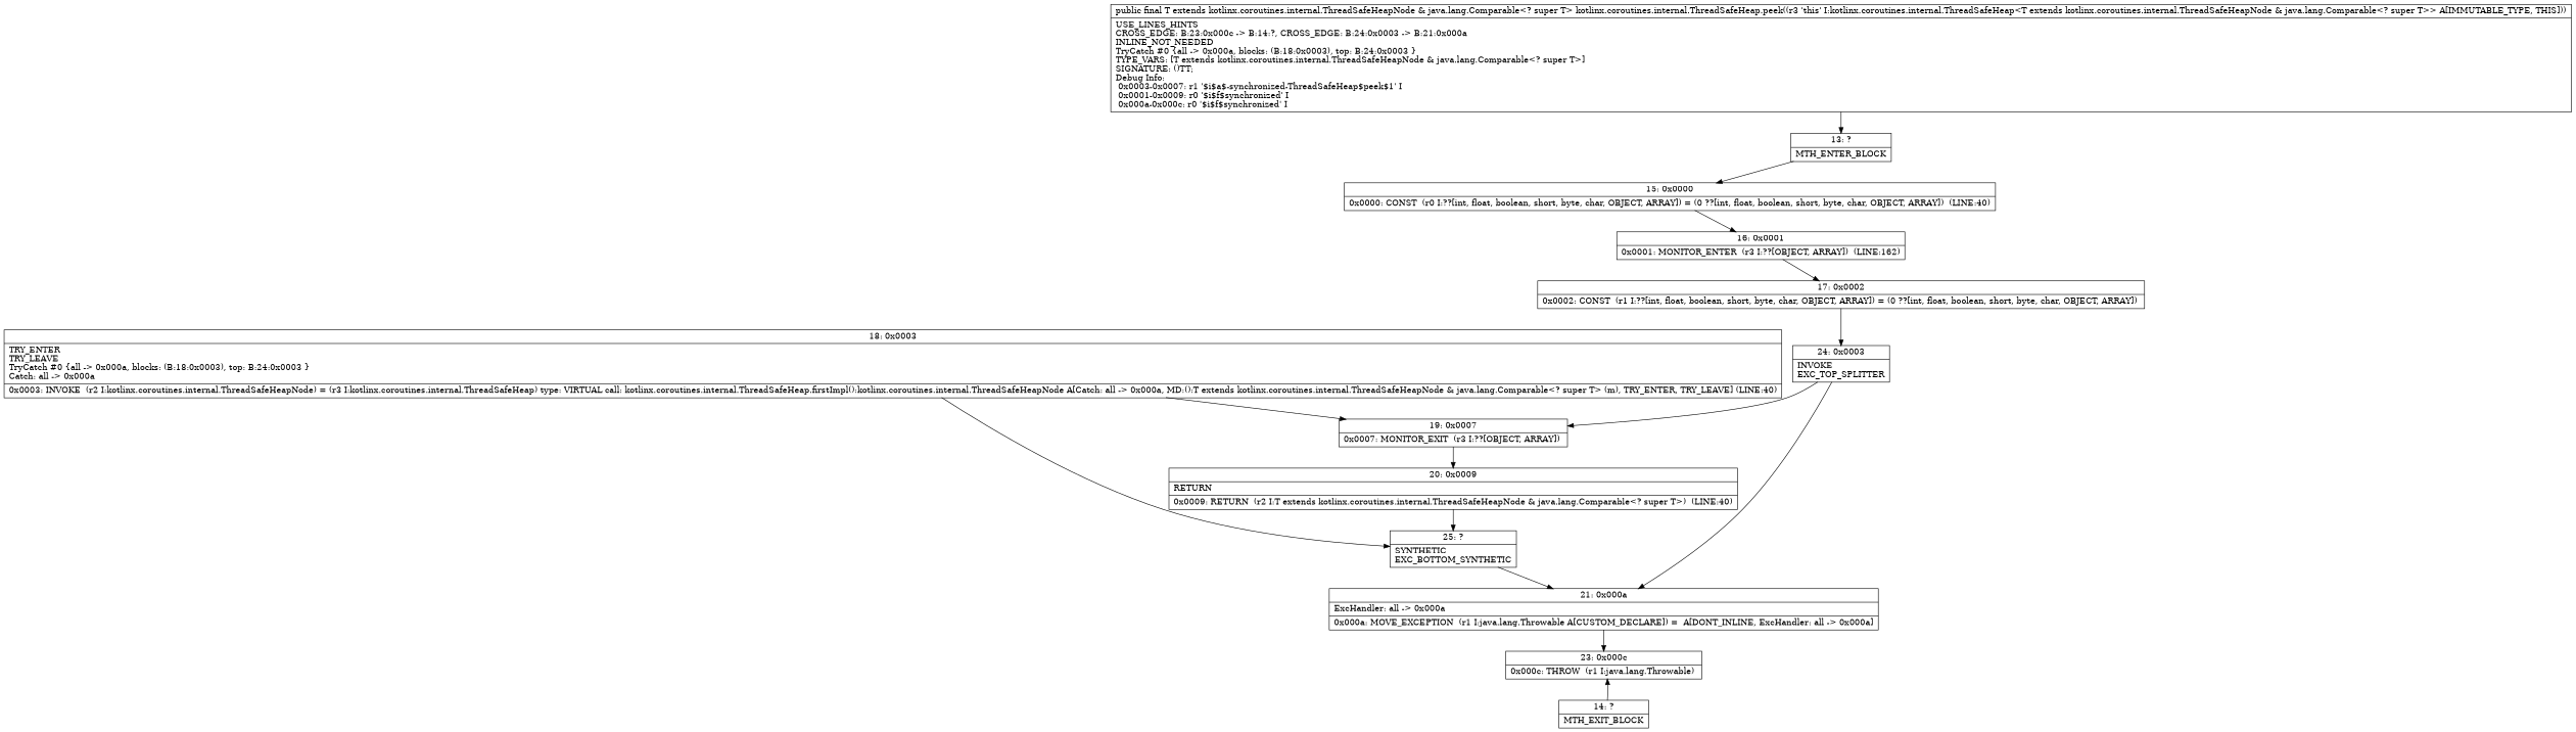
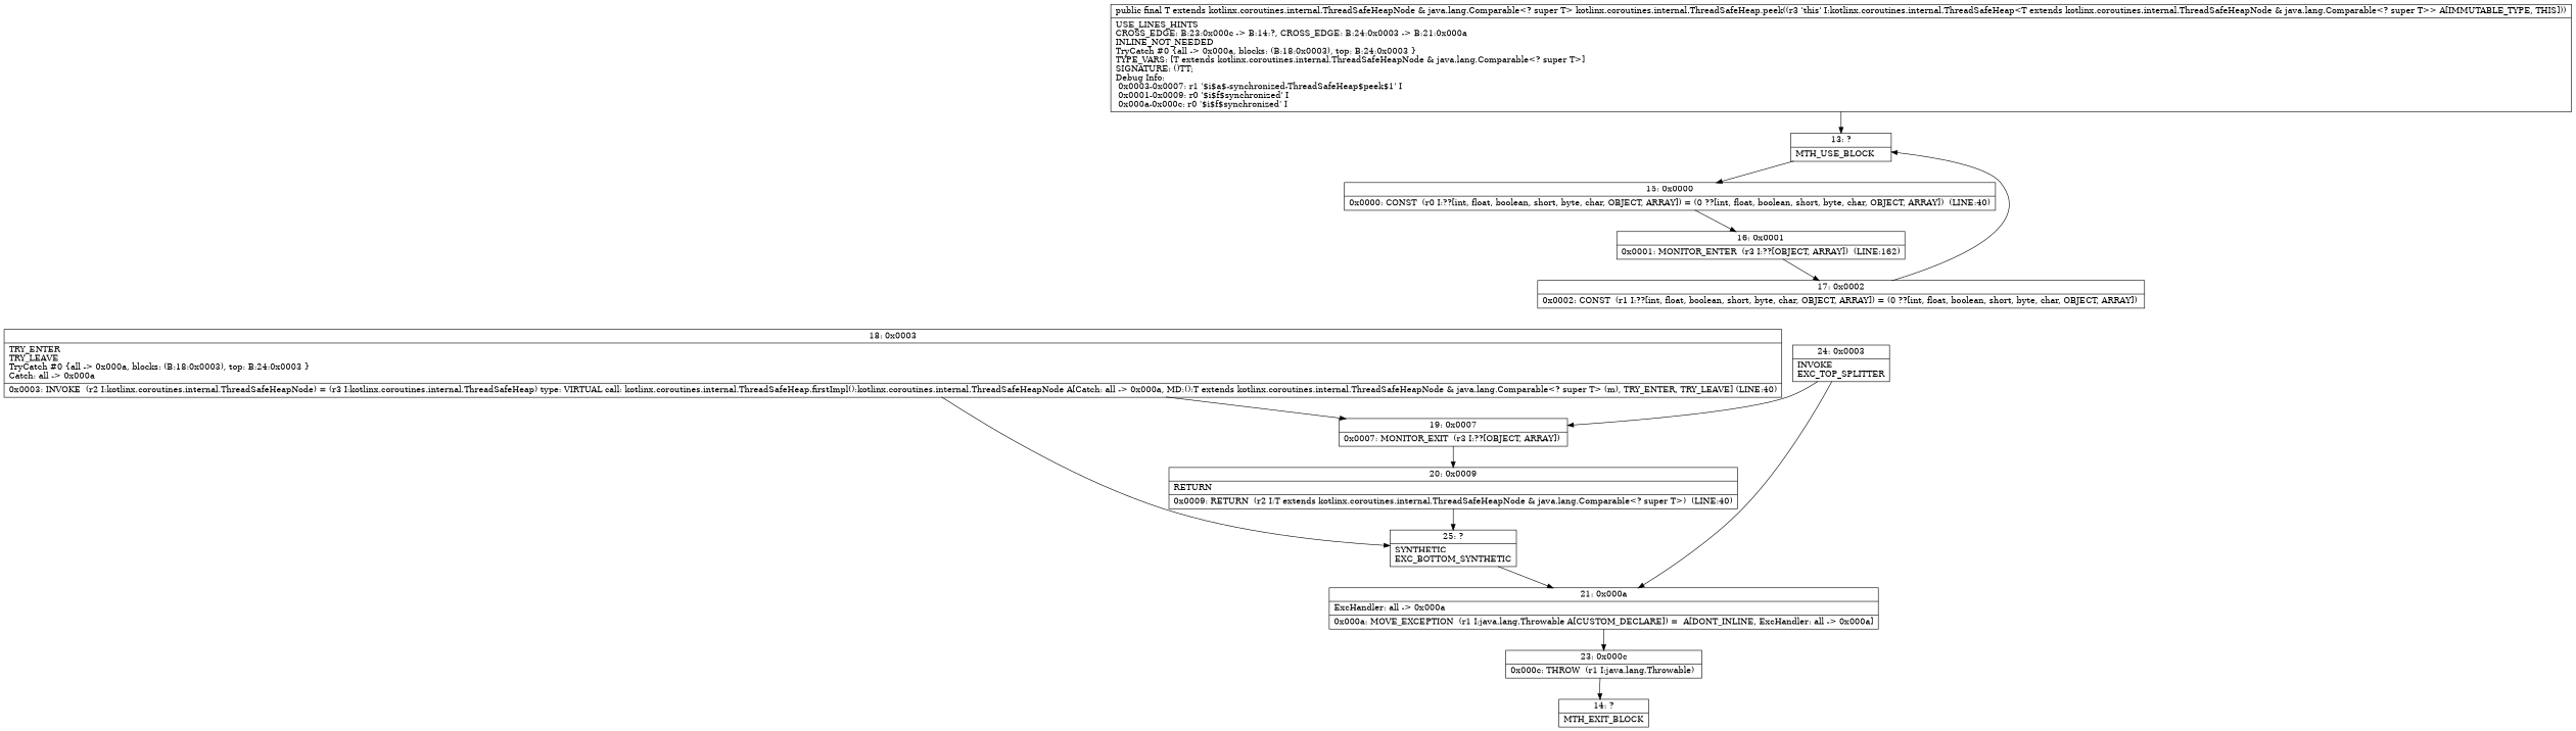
  digraph {
    node [shape=record]
-   n1 [label="{13\:\ ?|MTH_ENTER_BLOCK\l}"]
+   n1 [label="{13\:\ ?|MTH_USE_BLOCK\l}"]
    n2 [label="{15\:\ 0x0000|0x0000: CONST  (r0 I:??[int, float, boolean, short, byte, char, OBJECT, ARRAY]) = (0 ??[int, float, boolean, short, byte, char, OBJECT, ARRAY])  (LINE:40)\l}"]
    n3 [label="{16\:\ 0x0001|0x0001: MONITOR_ENTER  (r3 I:??[OBJECT, ARRAY])  (LINE:162)\l}"]
    n4 [label="{17\:\ 0x0002|0x0002: CONST  (r1 I:??[int, float, boolean, short, byte, char, OBJECT, ARRAY]) = (0 ??[int, float, boolean, short, byte, char, OBJECT, ARRAY]) \l}"]
    n5 [label="{24\:\ 0x0003|INVOKE\lEXC_TOP_SPLITTER\l}"]
    n6 [label="{21\:\ 0x000a|ExcHandler: all \-\> 0x000a\l|0x000a: MOVE_EXCEPTION  (r1 I:java.lang.Throwable A[CUSTOM_DECLARE]) =  A[DONT_INLINE, ExcHandler: all \-\> 0x000a]\l}"]
    n7 [label="{19\:\ 0x0007|0x0007: MONITOR_EXIT  (r3 I:??[OBJECT, ARRAY]) \l}"]
    n8 [label="{18\:\ 0x0003|TRY_ENTER\lTRY_LEAVE\lTryCatch #0 \{all \-\> 0x000a, blocks: (B:18:0x0003), top: B:24:0x0003 \}\lCatch: all \-\> 0x000a\l|0x0003: INVOKE  (r2 I:kotlinx.coroutines.internal.ThreadSafeHeapNode) = (r3 I:kotlinx.coroutines.internal.ThreadSafeHeap) type: VIRTUAL call: kotlinx.coroutines.internal.ThreadSafeHeap.firstImpl():kotlinx.coroutines.internal.ThreadSafeHeapNode A[Catch: all \-\> 0x000a, MD:():T extends kotlinx.coroutines.internal.ThreadSafeHeapNode & java.lang.Comparable\<? super T\> (m), TRY_ENTER, TRY_LEAVE] (LINE:40)\l}"]
    n9 [label="{25\:\ ?|SYNTHETIC\lEXC_BOTTOM_SYNTHETIC\l}"]
    n10 [label="{23\:\ 0x000c|0x000c: THROW  (r1 I:java.lang.Throwable) \l}"]
    n11 [label="{20\:\ 0x0009|RETURN\l|0x0009: RETURN  (r2 I:T extends kotlinx.coroutines.internal.ThreadSafeHeapNode & java.lang.Comparable\<? super T\>)  (LINE:40)\l}"]
    n12 [label="{14\:\ ?|MTH_EXIT_BLOCK\l}"]
    n13 [label="{public final T extends kotlinx.coroutines.internal.ThreadSafeHeapNode & java.lang.Comparable\<? super T\> kotlinx.coroutines.internal.ThreadSafeHeap.peek((r3 'this' I:kotlinx.coroutines.internal.ThreadSafeHeap\<T extends kotlinx.coroutines.internal.ThreadSafeHeapNode & java.lang.Comparable\<? super T\>\> A[IMMUTABLE_TYPE, THIS]))  | USE_LINES_HINTS\lCROSS_EDGE: B:23:0x000c \-\> B:14:?, CROSS_EDGE: B:24:0x0003 \-\> B:21:0x000a\lINLINE_NOT_NEEDED\lTryCatch #0 \{all \-\> 0x000a, blocks: (B:18:0x0003), top: B:24:0x0003 \}\lTYPE_VARS: [T extends kotlinx.coroutines.internal.ThreadSafeHeapNode & java.lang.Comparable\<? super T\>]\lSIGNATURE: ()TT;\lDebug Info:\l  0x0003\-0x0007: r1 '$i$a$\-synchronized\-ThreadSafeHeap$peek$1' I\l  0x0001\-0x0009: r0 '$i$f$synchronized' I\l  0x000a\-0x000c: r0 '$i$f$synchronized' I\l}"]
    n1 -> n2
    n2 -> n3
    n3 -> n4
-   n4 -> n5
+   n4 -> n1
    n5 -> n6
    n5 -> n7
    n6 -> n10
    n7 -> n11
    n8 -> n7
    n8 -> n9
    n9 -> n6
-   n12 -> n10
+   n10 -> n12
    n11 -> n9
    n13 -> n1
  }
